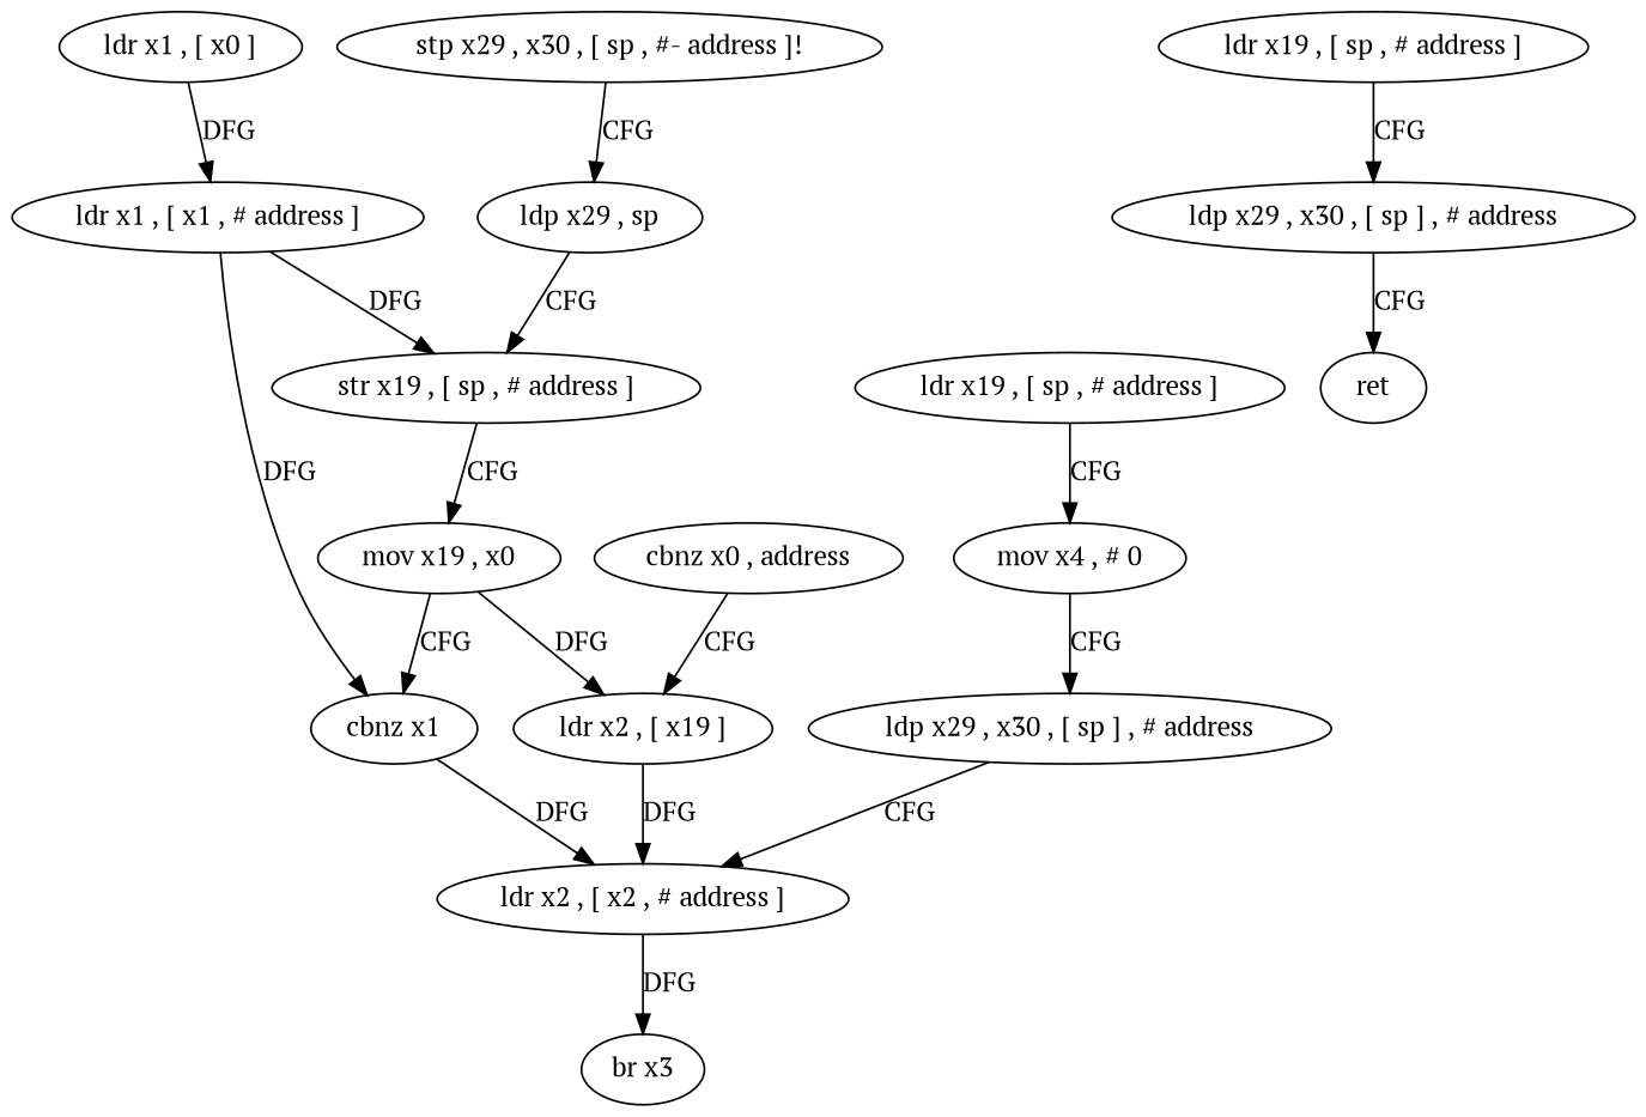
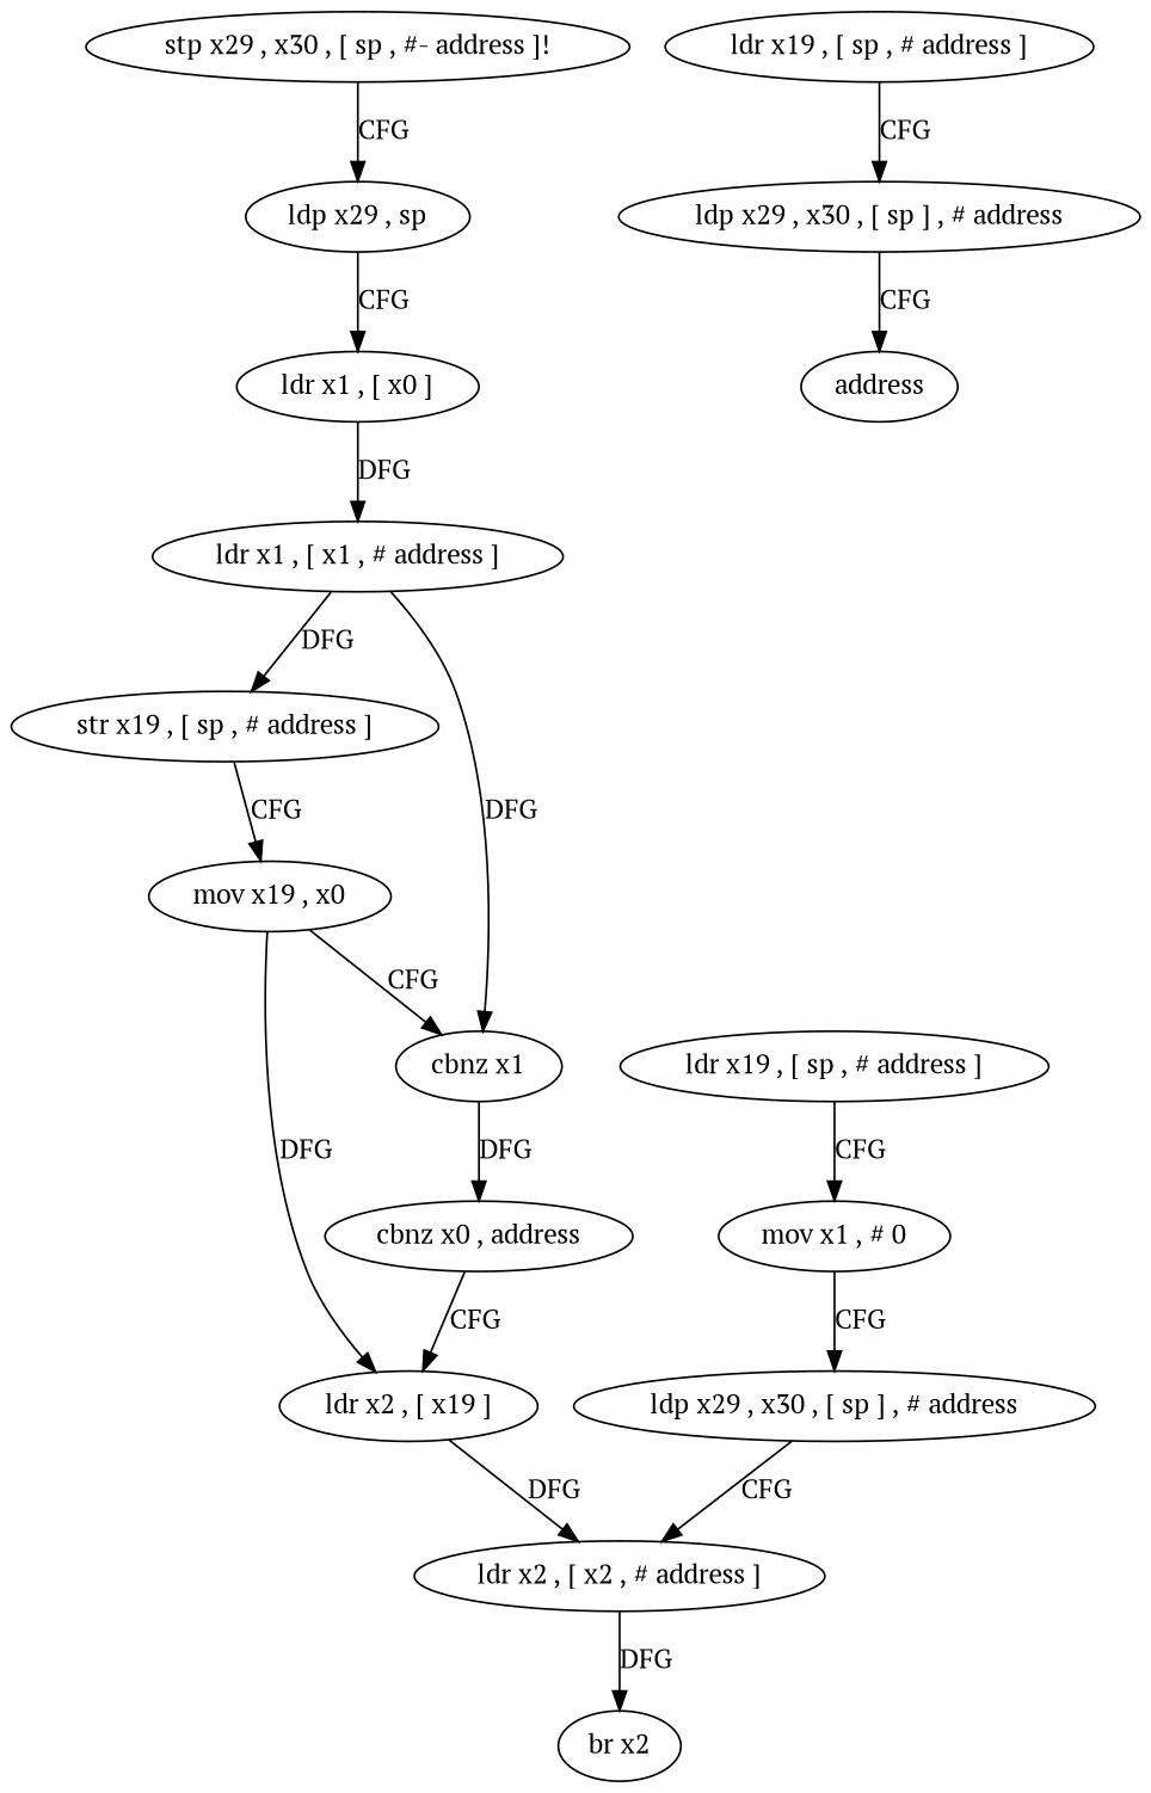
  digraph {
    fontname="PT Serif"
    node [fontname="PT Serif"]
    edge [fontname="PT Serif"]
    n1 [label="stp x29 , x30 , [ sp , #- address ]!"]
    n2 [label="ldp x29 , sp"]
    n3 [label="ldr x1 , [ x0 ]"]
    n4 [label="ldr x1 , [ x1 , # address ]"]
    n5 [label="str x19 , [ sp , # address ]"]
    n6 [label="cbnz x1"]
    n7 [label="mov x19 , x0"]
    n8 [label="cbnz x0 , address"]
    n9 [label="ldr x2 , [ x19 ]"]
    n10 [label="ldr x2 , [ x2 , # address ]"]
-   n11 [label="br x3"]
+   n11 [label="br x2"]
    n12 [label="ldr x19 , [ sp , # address ]"]
    n13 [label="ldp x29 , x30 , [ sp ] , # address"]
    n14 [label="ldr x19 , [ sp , # address ]"]
-   n15 [label="mov x4 , # 0"]
+   n15 [label="mov x1 , # 0"]
    n16 [label="ldp x29 , x30 , [ sp ] , # address"]
-   n17 [label=ret]
+   n17 [label=address]
    n1 -> n2 [label=CFG]
-   n2 -> n5 [label=CFG]
+   n2 -> n3 [label=CFG]
    n3 -> n4 [label=DFG]
    n4 -> n5 [label=DFG]
    n4 -> n6 [label=DFG]
    n5 -> n7 [label=CFG]
-   n6 -> n10 [label=DFG]
+   n6 -> n8 [label=DFG]
    n7 -> n6 [label=CFG]
    n7 -> n9 [label=DFG]
    n8 -> n9 [label=CFG]
    n9 -> n10 [label=DFG]
    n10 -> n11 [label=DFG]
    n12 -> n13 [label=CFG]
    n13 -> n17 [label=CFG]
    n14 -> n15 [label=CFG]
    n15 -> n16 [label=CFG]
    n16 -> n10 [label=CFG]
  }
